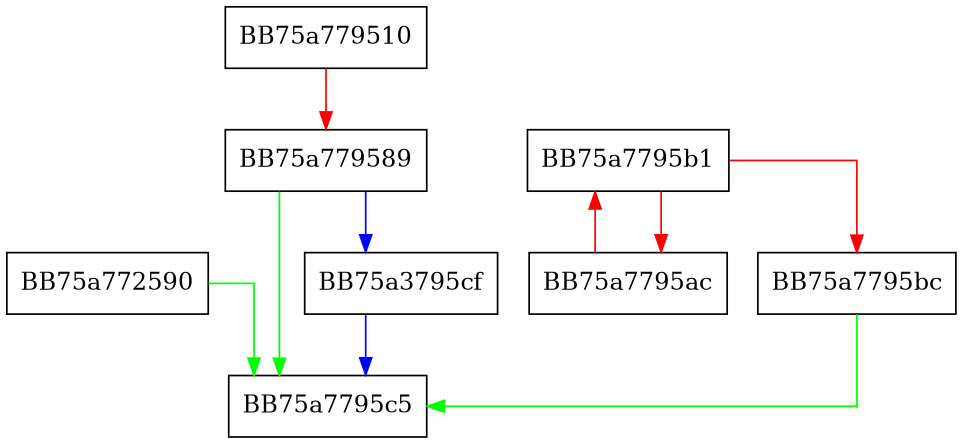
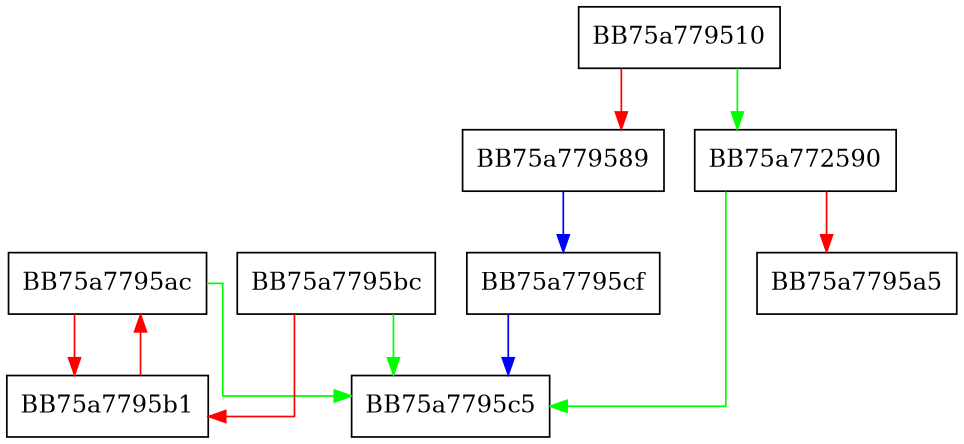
  digraph {
    splines=ortho
    node [shape=box]
    edge [color=red]
    n1 [label=BB75a772590]
    BB75a779510
    BB75a779589
    BB75a7795c5
-   BB75a7795cf [label=BB75a3795cf]
+   BB75a7795a5
+   BB75a7795cf
    BB75a7795ac
    BB75a7795b1
    BB75a7795bc
    n1 -> BB75a7795c5 [color=green]
+   n1 -> BB75a7795a5
+   BB75a779510 -> n1 [color=green]
    BB75a779510 -> BB75a779589
    BB75a779589 -> BB75a7795cf [color=blue]
    BB75a7795cf -> BB75a7795c5 [color=blue]
-   BB75a779589 -> BB75a7795c5 [color=green]
+   BB75a7795ac -> BB75a7795c5 [color=green]
    BB75a7795ac -> BB75a7795b1
    BB75a7795b1 -> BB75a7795ac
-   BB75a7795b1 -> BB75a7795bc
+   BB75a7795bc -> BB75a7795b1
    BB75a7795bc -> BB75a7795c5 [color=green]
  }
